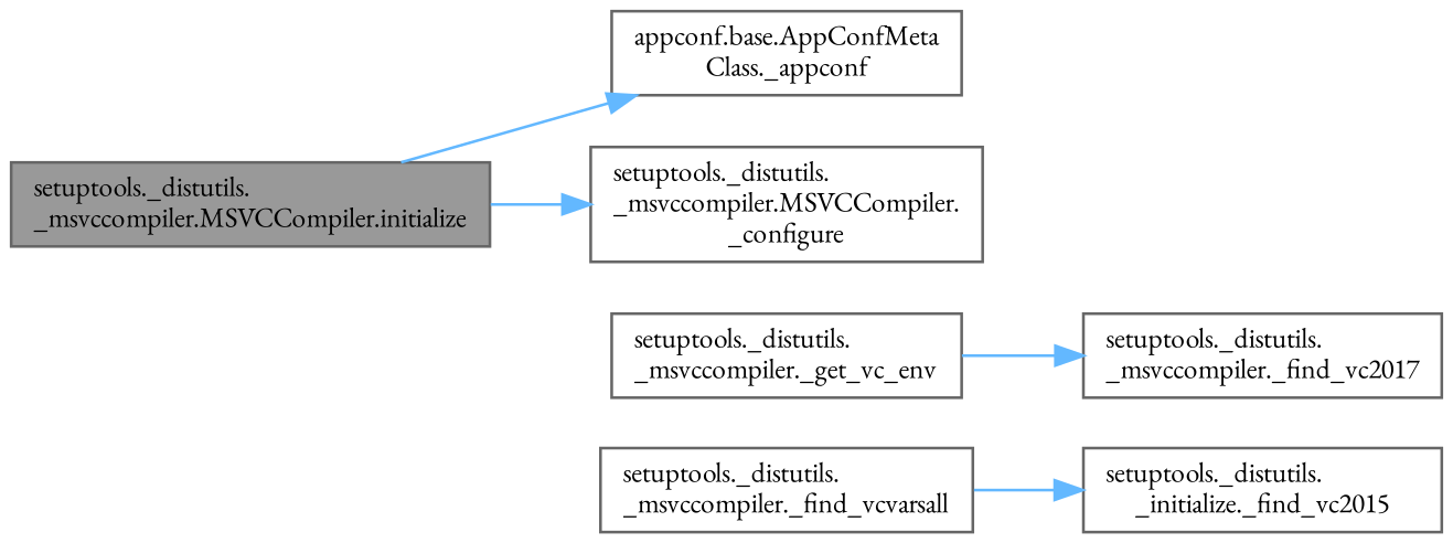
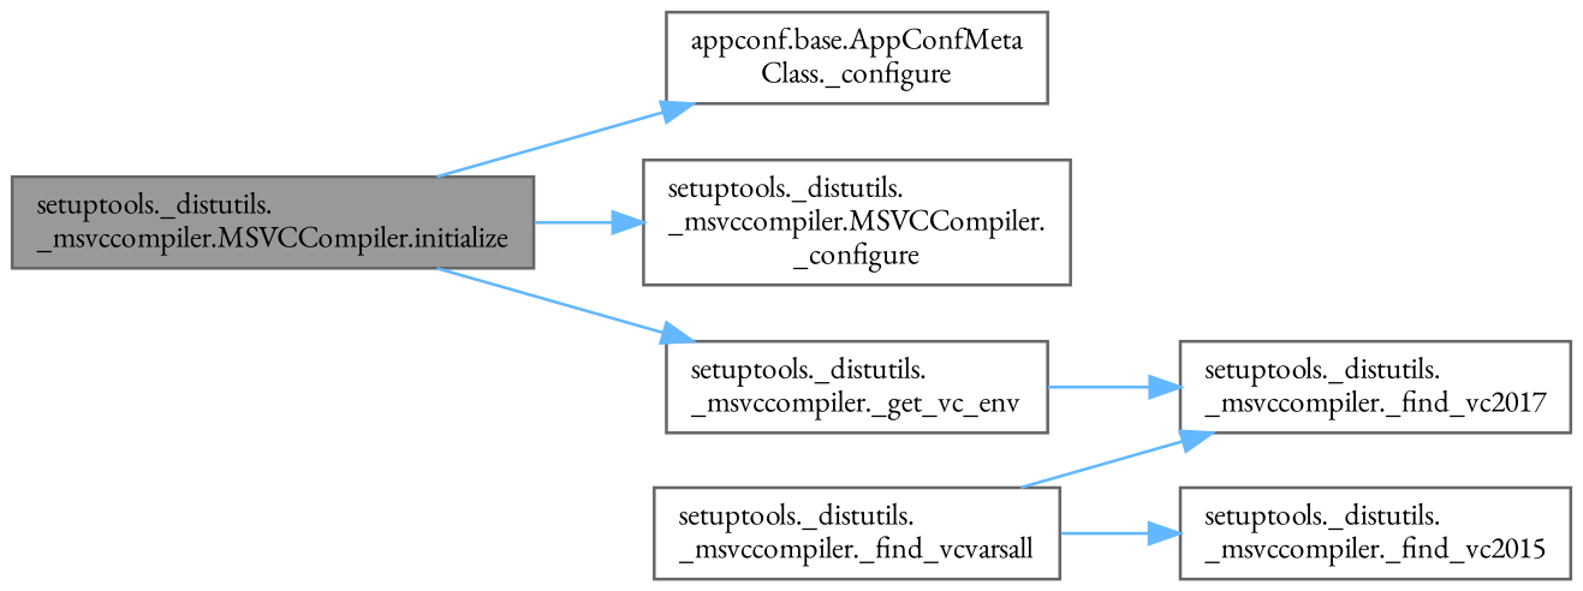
  digraph {
    fontname="EB Garamond"
    rankdir=LR
    node [color=grey40 fillcolor=white fontname="EB Garamond" fontsize=10 shape=box style=filled]
    edge [color=steelblue1 fontname="EB Garamond" fontsize=10 labelfontname=Helvetica labelfontsize=10 style=solid]
    n1 [color=gray40 fillcolor=grey60 fontcolor=black height=0.2 label="setuptools._distutils.\l_msvccompiler.MSVCCompiler.initialize" width=0.4]
-   n2 [height=0.2 label="appconf.base.AppConfMeta\lClass._appconf" width=0.4]
+   n2 [height=0.2 label="appconf.base.AppConfMeta\lClass._configure" width=0.4]
    n3 [height=0.2 label="setuptools._distutils.\l_msvccompiler.MSVCCompiler.\l_configure" width=0.4]
    n4 [height=0.2 label="setuptools._distutils.\l_msvccompiler._get_vc_env" width=0.4]
    n5 [height=0.2 label="setuptools._distutils.\l_msvccompiler._find_vc2017" width=0.4]
    n6 [height=0.2 label="setuptools._distutils.\l_msvccompiler._find_vcvarsall" width=0.4]
-   n7 [height=0.2 label="setuptools._distutils.\l_initialize._find_vc2015" width=0.4]
+   n7 [height=0.2 label="setuptools._distutils.\l_msvccompiler._find_vc2015" width=0.4]
    n1 -> n2
    n1 -> n3
+   n1 -> n4
    n4 -> n5
+   n6 -> n5
    n6 -> n7
  }
